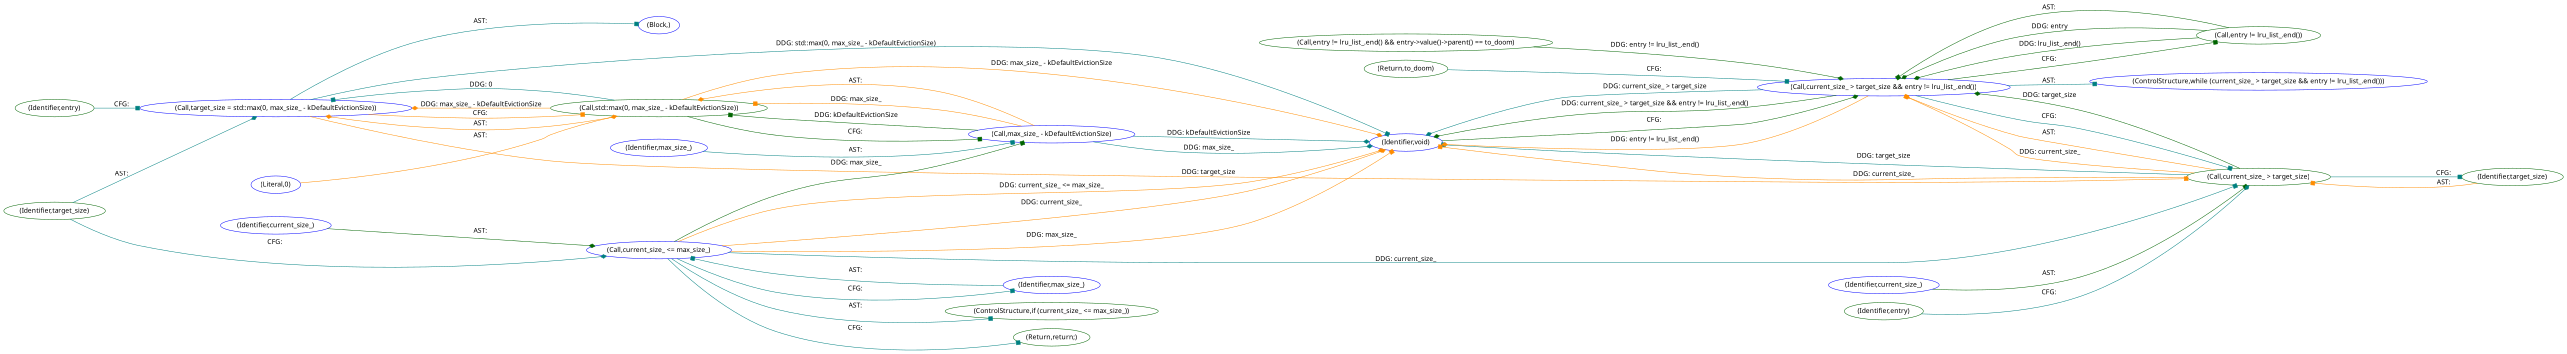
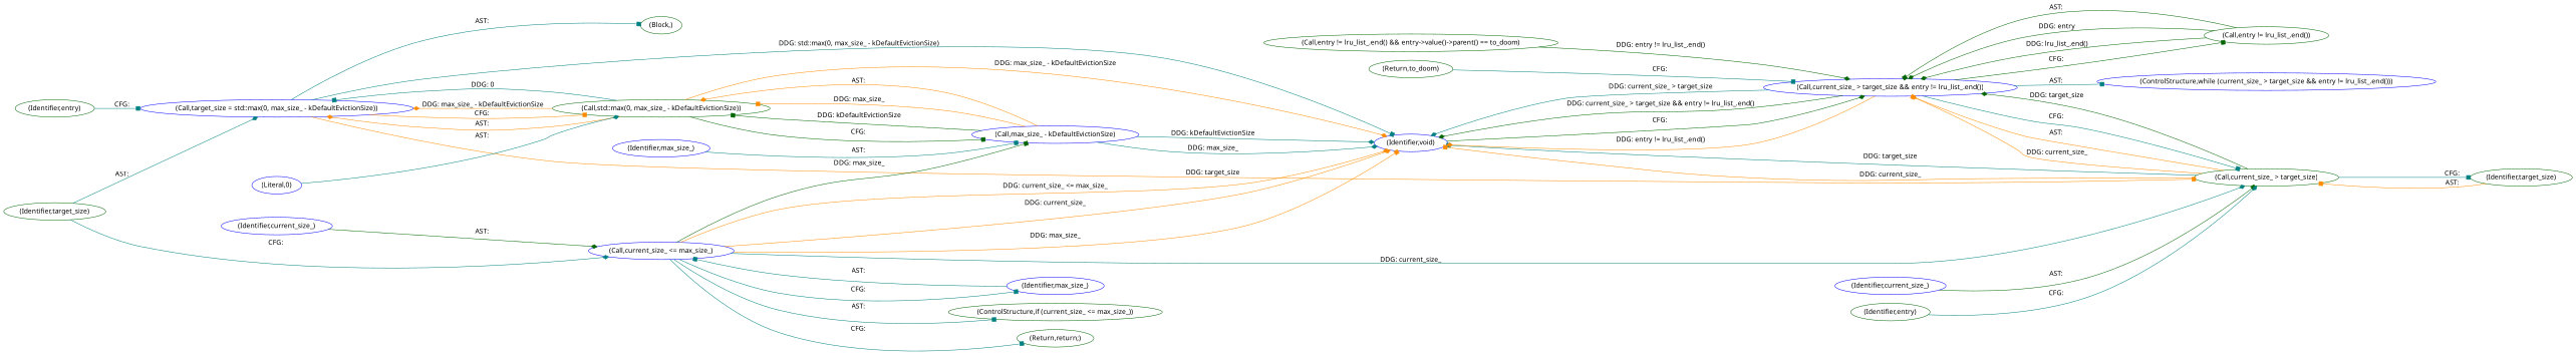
  digraph {
    fontname="Noto Sans"
    rankdir=LR
    node [color=blue fontname="Noto Sans"]
    edge [arrowhead=box color=teal fontname="Noto Sans"]
    n1 [label="(Call,target_size = std::max(0, max_size_ - kDefaultEvictionSize))"]
    n2 [color=darkgreen label="(Call,std::max(0, max_size_ - kDefaultEvictionSize))"]
    n3 [color=darkgreen label="(Call,current_size_ > target_size)"]
    n4 [label="(Identifier,void)"]
-   n5 [label="(Block,)"]
+   n5 [color=darkgreen label="(Block,)"]
    n6 [label="(Call,max_size_ - kDefaultEvictionSize)"]
    n7 [label="(Call,current_size_ > target_size && entry != lru_list_.end())"]
    n8 [color=darkgreen label="(Identifier,target_size)"]
    n9 [label="(Call,current_size_ <= max_size_)"]
    n10 [label="(Identifier,max_size_)"]
    n11 [color=darkgreen label="(ControlStructure,if (current_size_ <= max_size_))"]
    n12 [color=darkgreen label="(Return,return;)"]
    n13 [color=darkgreen label="(Call,entry != lru_list_.end())"]
    n14 [label="(ControlStructure,while (current_size_ > target_size && entry != lru_list_.end()))"]
    n15 [label="(Identifier,current_size_)"]
    n16 [label="(Identifier,max_size_)"]
    n17 [color=darkgreen label="(Identifier,entry)"]
    n18 [color=darkgreen label="(Identifier,entry)"]
    n19 [label="(Identifier,current_size_)"]
    n20 [color=darkgreen label="(Identifier,target_size)"]
    n21 [color=darkgreen label="(Call,entry != lru_list_.end() && entry->value()->parent() == to_doom)"]
    n22 [label="(Literal,0)"]
    n23 [color=darkgreen label="(Return,to_doom)"]
    n1 -> n2 [color=darkorange label="CFG: "]
    n1 -> n3 [color=darkorange label="DDG: target_size"]
    n1 -> n4 [label="DDG: std::max(0, max_size_ - kDefaultEvictionSize)"]
    n1 -> n5 [label="AST: "]
    n2 -> n1 [arrowhead=diamond color=darkorange label="AST: "]
    n2 -> n1 [label="DDG: 0"]
    n2 -> n1 [arrowhead=diamond color=darkorange label="DDG: max_size_ - kDefaultEvictionSize"]
    n2 -> n4 [arrowhead=diamond color=darkorange label="DDG: max_size_ - kDefaultEvictionSize"]
    n2 -> n6 [color=darkgreen label="CFG: "]
    n3 -> n4 [label="DDG: target_size"]
    n3 -> n4 [color=darkorange label="DDG: current_size_"]
    n3 -> n7 [arrowhead=diamond color=darkorange label="AST: "]
    n3 -> n7 [color=darkorange label="DDG: current_size_"]
    n3 -> n7 [arrowhead=diamond color=darkgreen label="DDG: target_size"]
    n3 -> n8 [label="CFG: "]
    n4 -> n7 [arrowhead=diamond color=darkgreen label="CFG: "]
    n6 -> n2 [arrowhead=diamond color=darkorange label="AST: "]
    n6 -> n2 [color=darkorange label="DDG: max_size_"]
    n6 -> n2 [color=darkgreen label="DDG: kDefaultEvictionSize"]
    n6 -> n4 [arrowhead=diamond label="DDG: max_size_"]
    n6 -> n4 [arrowhead=diamond label="DDG: kDefaultEvictionSize"]
    n7 -> n3 [label="CFG: "]
    n7 -> n4 [arrowhead=diamond color=darkorange label="DDG: entry != lru_list_.end()"]
    n7 -> n4 [arrowhead=diamond label="DDG: current_size_ > target_size"]
    n7 -> n4 [arrowhead=diamond color=darkgreen label="DDG: current_size_ > target_size && entry != lru_list_.end()"]
    n7 -> n13 [color=darkgreen label="CFG: "]
    n7 -> n14 [label="AST: "]
    n8 -> n3 [color=darkorange label="AST: "]
-   n9 -> n3 [label="DDG: current_size_"]
+   n9 -> n3 [arrowhead=diamond label="DDG: current_size_"]
    n9 -> n4 [color=darkorange label="DDG: max_size_"]
    n9 -> n4 [arrowhead=diamond color=darkorange label="DDG: current_size_ <= max_size_"]
    n9 -> n4 [arrowhead=diamond color=darkorange label="DDG: current_size_"]
    n9 -> n6 [color=darkgreen label="DDG: max_size_"]
    n9 -> n10 [label="CFG: "]
    n9 -> n11 [label="AST: "]
    n9 -> n12 [label="CFG: "]
    n10 -> n9 [label="AST: "]
    n13 -> n7 [color=darkgreen label="AST: "]
    n13 -> n7 [arrowhead=diamond color=darkgreen label="DDG: entry"]
    n13 -> n7 [arrowhead=diamond color=darkgreen label="DDG: lru_list_.end()"]
    n15 -> n3 [color=darkgreen label="AST: "]
    n16 -> n6 [label="AST: "]
    n17 -> n1 [label="CFG: "]
    n18 -> n3 [arrowhead=diamond label="CFG: "]
    n19 -> n9 [arrowhead=diamond color=darkgreen label="AST: "]
    n20 -> n1 [arrowhead=diamond label="AST: "]
    n20 -> n9 [arrowhead=diamond label="CFG: "]
    n21 -> n7 [arrowhead=diamond color=darkgreen label="DDG: entry != lru_list_.end()"]
-   n22 -> n2 [arrowhead=diamond color=darkorange label="AST: "]
+   n22 -> n2 [arrowhead=diamond label="AST: "]
    n23 -> n7 [label="CFG: "]
  }
